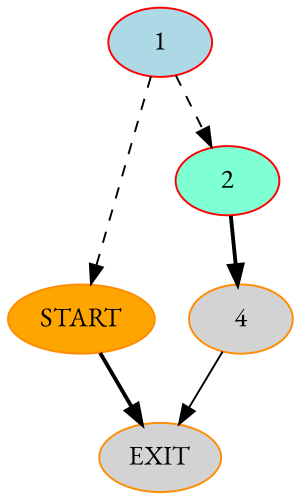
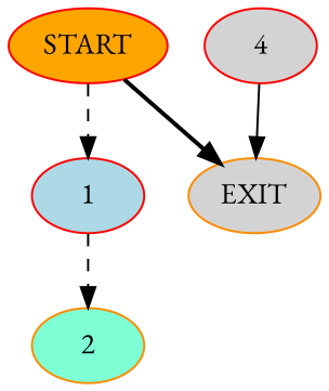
  digraph {
    fontname="EB Garamond"
    node [color=red fillcolor=lightgrey fontname="EB Garamond" style=filled]
    edge [fontname="EB Garamond" style=dashed]
-   n1 [color=darkorange fillcolor=orange label=START]
+   n1 [fillcolor=orange label=START]
    1 [fillcolor=lightblue]
    n3 [color=darkorange label=EXIT]
-   2 [fillcolor=aquamarine]
-   4 [color=darkorange]
-   1 -> n1
+   2 [color=darkorange fillcolor=aquamarine]
+   4
+   n1 -> 1
    n1 -> n3 [style=bold]
    1 -> 2
-   2 -> 4 [style=bold]
    4 -> n3 [style=solid]
  }
